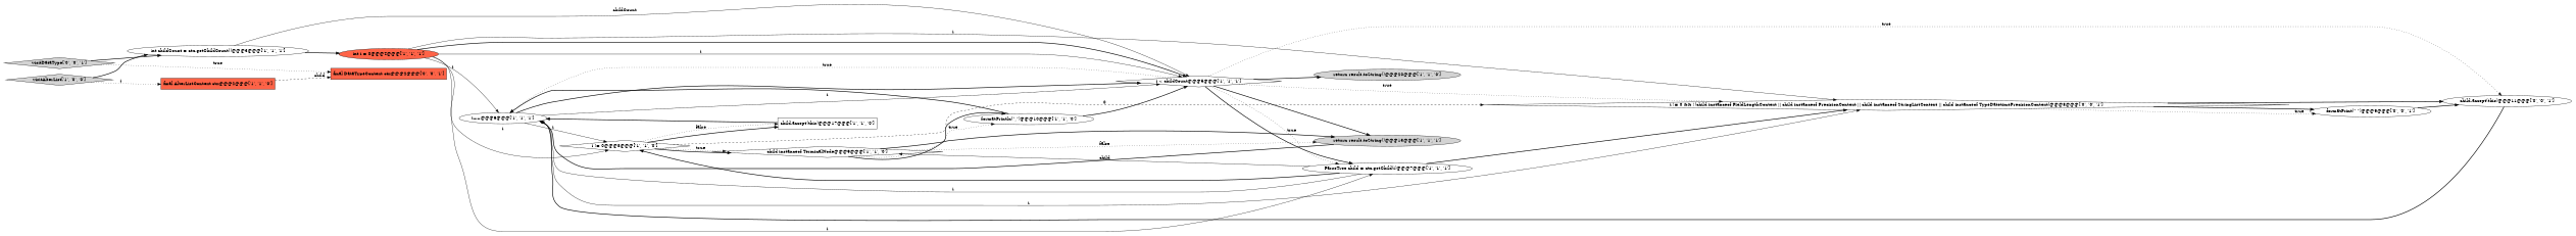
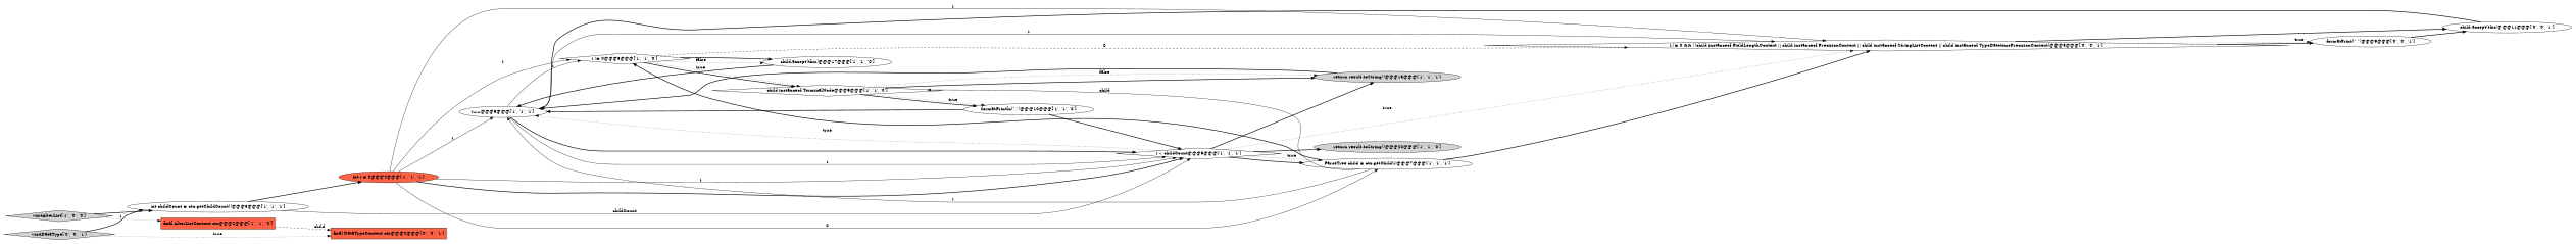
  digraph {
    rankdir=LR
    node [fillcolor=white shape=ellipse style=filled]
    edge [style=bold]
    n1 [label="i++@@@6@@@['1', '1', '1']"]
    n2 [label="i != 0@@@8@@@['1', '1', '0']" shape=diamond]
    n3 [label="i != 0 && !(child instanceof FieldLengthContext || child instanceof PrecisionContext || child instanceof StringListContext || child instanceof TypeDatetimePrecisionContext)@@@8@@@['0', '0', '1']" shape=diamond]
    n4 [label="i < childCount@@@5@@@['1', '1', '1']" shape=diamond]
    n5 [label="ParseTree child = ctx.getChild(i)@@@7@@@['1', '1', '1']"]
    n6 [label="child instanceof TerminalNode@@@9@@@['1', '1', '0']" shape=diamond]
-   n7 [label="child.accept(this)@@@17@@@['1', '1', '0']" shape=box]
+   n7 [label="child.accept(this)@@@17@@@['1', '1', '0']"]
    n8 [label="formatPrint(\" \")@@@9@@@['0', '0', '1']"]
    n9 [label="child.accept(this)@@@11@@@['0', '0', '1']"]
    n10 [fillcolor=lightgray label="return result.toString()@@@13@@@['1', '1', '1']"]
    n11 [fillcolor=lightgray label="return result.toString()@@@20@@@['1', '1', '0']"]
    n12 [label="formatPrintln(\",\")@@@10@@@['1', '1', '0']"]
    n13 [label="int childCount = ctx.getChildCount()@@@3@@@['1', '1', '1']"]
    n14 [fillcolor=tomato label="int i = 0@@@4@@@['1', '1', '1']"]
    n15 [fillcolor=tomato label="final AlterListContext ctx@@@2@@@['1', '1', '0']" shape=box]
    n16 [fillcolor=tomato label="final DataTypeContext ctx@@@2@@@['0', '0', '1']" shape=box]
    n17 [fillcolor=lightgray label="visitDataType['0', '0', '1']" shape=diamond]
    n18 [fillcolor=lightgray label="visitAlterList['1', '0', '0']" shape=diamond]
    n1 -> n2 [label=i style=solid]
    n1 -> n3 [label=i style=solid]
    n1 -> n4
    n1 -> n4 [label=i style=solid]
    n2 -> n3 [label=0 style=dashed]
    n2 -> n6 [label=true style=dotted]
    n2 -> n6
    n2 -> n7 [label=false style=dotted]
    n2 -> n7
    n3 -> n8 [label=true style=dotted]
    n3 -> n8
    n3 -> n9
    n4 -> n1 [label=true style=dotted]
    n4 -> n3 [label=true style=dotted]
    n4 -> n5
    n4 -> n5 [label=true style=dotted]
-   n4 -> n9 [label=true style=dotted]
    n4 -> n10
    n4 -> n11
    n5 -> n1 [label=i style=solid]
    n5 -> n2
    n5 -> n3
    n5 -> n6 [label=child style=solid]
    n6 -> n10
    n6 -> n10 [label=false style=dotted]
    n6 -> n12 [label=true style=dotted]
    n6 -> n12
    n7 -> n1
    n8 -> n9
    n9 -> n1
    n10 -> n1
    n12 -> n1
    n12 -> n4
    n13 -> n4 [label=childCount style=solid]
    n13 -> n14
    n14 -> n1 [label=i style=solid]
    n14 -> n2 [label=i style=solid]
    n14 -> n3 [label=i style=solid]
    n14 -> n4 [label=i style=solid]
    n14 -> n4
-   n14 -> n5 [label=i style=solid]
+   n14 -> n5 [label=0 style=solid]
    n15 -> n16 [label=child style=dashed]
    n17 -> n13
    n17 -> n16 [label=true style=dotted]
    n18 -> n13
    n18 -> n15 [label=i style=dotted]
  }
